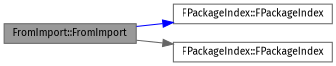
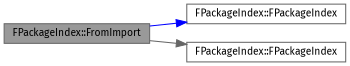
  digraph {
    rankdir=LR
    fontname="Fira Sans"
    node [color=grey40 fillcolor=white fontname="Fira Sans" fontsize=10 shape=box style=filled]
    edge [fontname="Fira Sans" fontsize=10 labelfontname=Helvetica labelfontsize=10 style=solid]
-   n1 [color=gray40 fillcolor=grey60 fontcolor=black height=0.2 label="FromImport::FromImport" width=0.4]
+   n1 [color=gray40 fillcolor=grey60 fontcolor=black height=0.2 label="FPackageIndex::FromImport" width=0.4]
    n2 [height=0.2 label="FPackageIndex::FPackageIndex" width=0.4]
    n3 [height=0.2 label="FPackageIndex::FPackageIndex" width=0.4]
    n1 -> n2 [color=blue]
    n1 -> n3 [color=gray40]
  }
